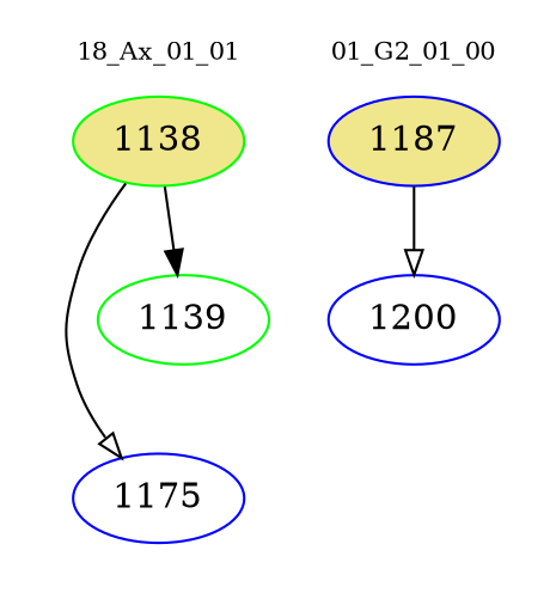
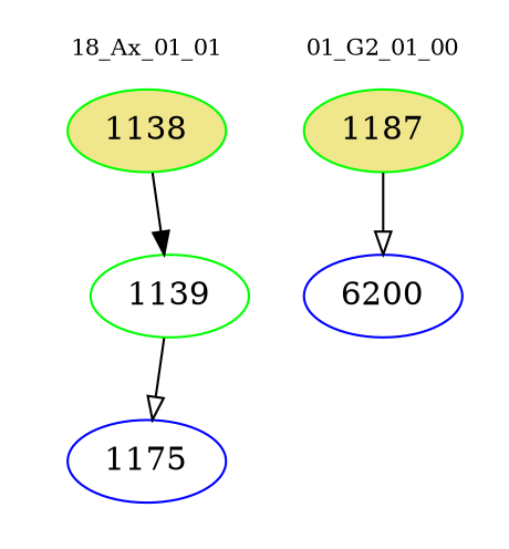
  digraph {
    node [color=green fillcolor=white style=filled]
    edge [arrowhead=onormal color=black]
    n1 [fillcolor=khaki label=1138]
    n2 [color=blue label=1175]
    n3 [label=1139]
-   n4 [color=blue fillcolor=khaki label=1187]
-   n5 [color=blue label=1200]
+   n4 [fillcolor=khaki label=1187]
+   n5 [color=blue label=6200]
    subgraph cluster_1 {
      color=white
      fontsize=10
      label="18_Ax_01_01"
      n1
      n2
      n3
    }
    subgraph cluster_2 {
      color=white
      fontsize=10
      label="01_G2_01_00"
      n4
      n5
    }
-   n1 -> n2
+   n3 -> n2
    n1 -> n3 [arrowhead=normal]
    n4 -> n5
  }
